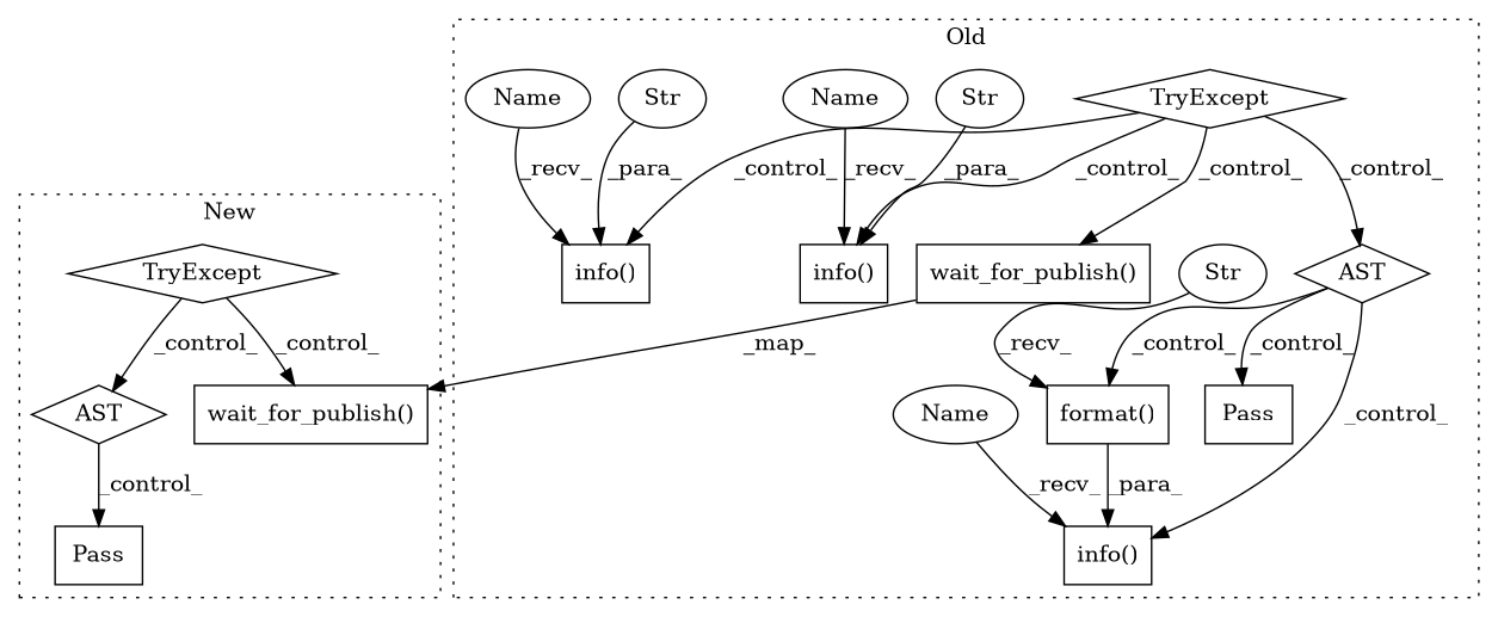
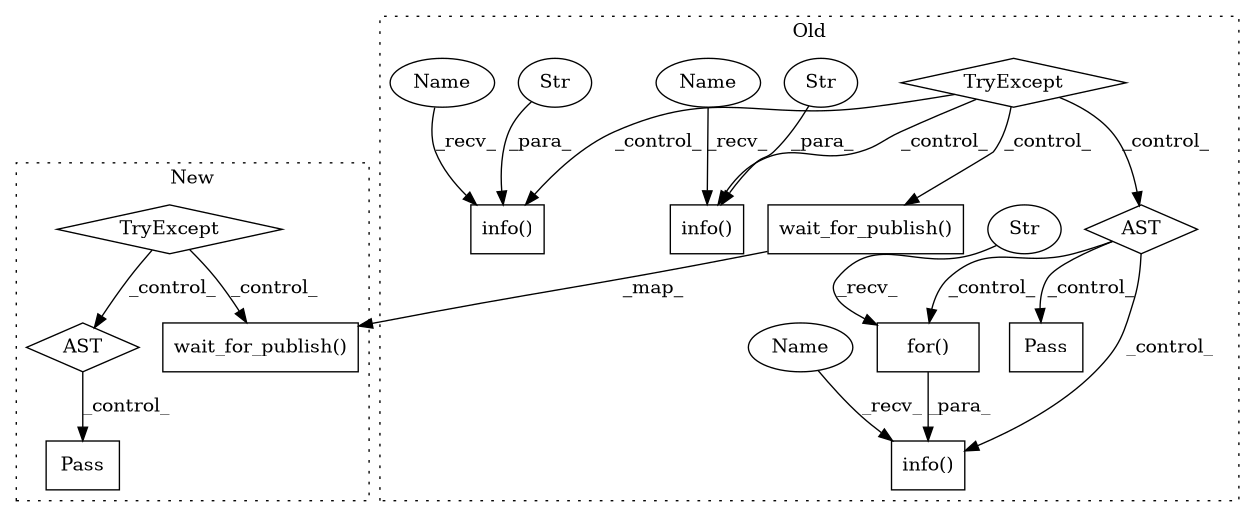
  digraph {
    node [a=75 l="13,1" shape=box]
    n1 [l="26,1" label="wait_for_publish()" s="3612,3639"]
    n2 [a=71 l=21 label=TryExcept s=3540 shape=diamond]
    n3 [a=2 l="7,0" label=AST s="3703,0" shape=diamond]
    n4 [label="info()" s="3742,3818"]
    n5 [a=62 l=4 label=Pass s=3836]
-   n6 [l="48,1" label="format()" s="3755,3817"]
+   n6 [l="48,1" label="for()" s="3755,3817"]
    n7 [a=66 l=40 label=Str s=3755 shape=ellipse]
    n8 [label="info()" s="3657,3689"]
    n9 [a=66 l=19 label=Str s=3670 shape=ellipse]
    n10 [label="info()" s="3561,3594"]
    n11 [a=66 l=20 label=Str s=3574 shape=ellipse]
    n12 [a=87 l=7 label=Name s=3561 shape=ellipse]
    n13 [a=87 l=7 label=Name s=3657 shape=ellipse]
    n14 [a=87 l=7 label=Name s=3742 shape=ellipse]
    n15 [l="26,1" label="wait_for_publish()" s="3652,3679"]
    n16 [a=71 l=21 label=TryExcept s=3631 shape=diamond]
    n17 [a=2 l="7,0" label=AST s="3693,0" shape=diamond]
    n18 [a=62 l=4 label=Pass s=3732]
    subgraph cluster_1 {
      label=Old
      style=dotted
      n1
      n2
      n3
      n4
      n5
      n6
      n7
      n8
      n9
      n10
      n11
      n12
      n13
      n14
    }
    subgraph cluster_2 {
      label=New
      style=dotted
      n15
      n16
      n17
      n18
    }
    n1 -> n15 [label=_map_]
    n2 -> n1 [label=_control_]
    n2 -> n3 [label=_control_]
    n2 -> n8 [label=_control_]
    n2 -> n10 [label=_control_]
    n3 -> n4 [label=_control_]
    n3 -> n5 [label=_control_]
    n3 -> n6 [label=_control_]
    n6 -> n4 [label=_para_]
    n7 -> n6 [label=_recv_]
    n9 -> n8 [label=_para_]
    n11 -> n10 [label=_para_]
    n12 -> n10 [label=_recv_]
    n13 -> n8 [label=_recv_]
    n14 -> n4 [label=_recv_]
    n16 -> n15 [label=_control_]
    n16 -> n17 [label=_control_]
    n17 -> n18 [label=_control_]
  }
